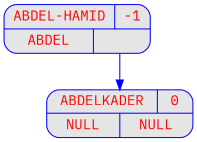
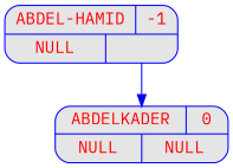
  digraph {
    fontname="IBM Plex Mono"
    node [color=blue fillcolor=grey90 fontcolor=red fontname="IBM Plex Mono" fontsize=14 shape=record style="rounded, filled"]
-   n1 [label="{{<c> ABDEL-HAMID\n | <b> -1} | { <g> ABDEL | <d> }}" width=2]
+   n1 [label="{{<c> ABDEL-HAMID\n | <b> -1} | { <g> NULL | <d> }}" width=2]
    n2 [label="{{<c> ABDELKADER\n | <b> 0} | { <g> NULL | <d> NULL}}" width=2]
    n1 -> n2 [color=blue tailport=d fontname="IBM Plex Mono"]
  }
